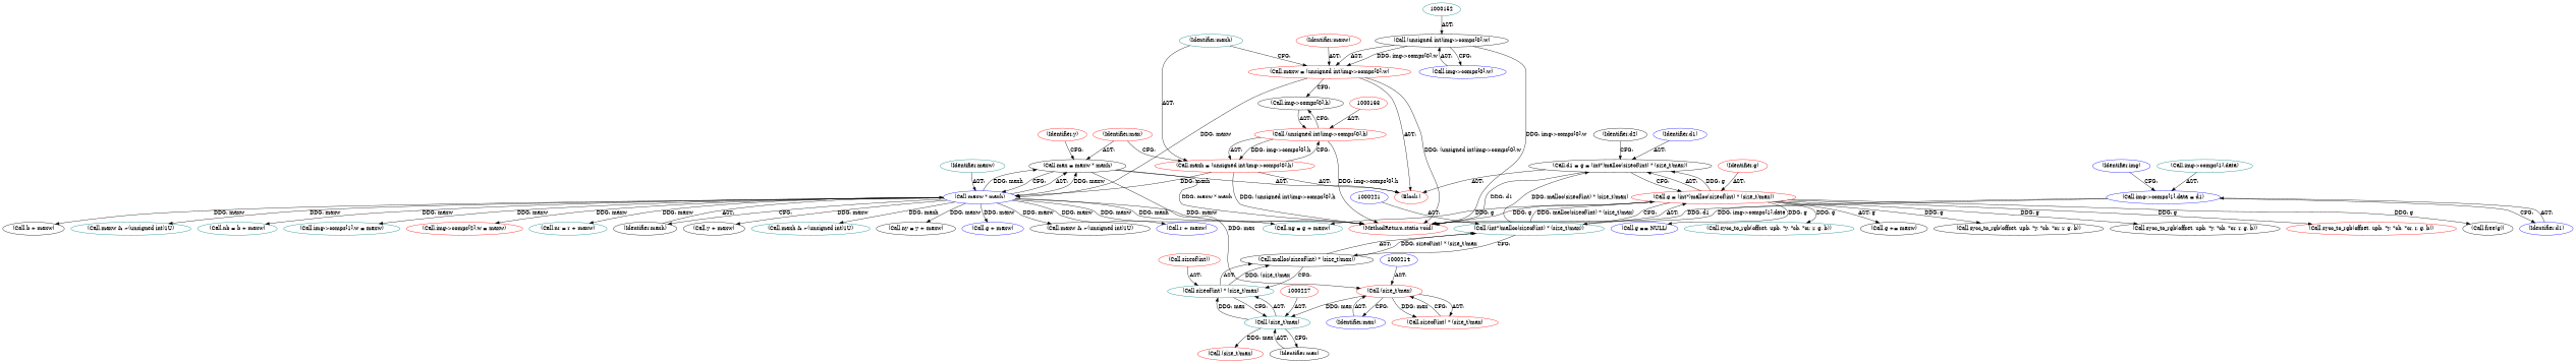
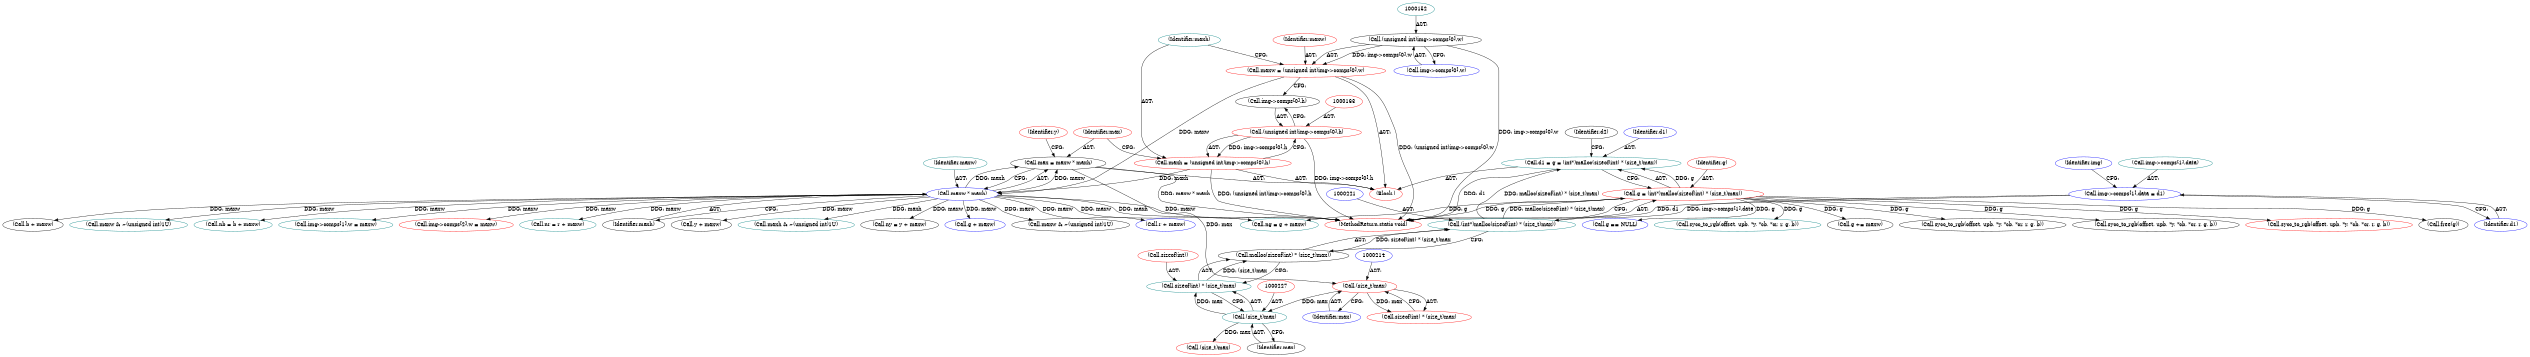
  digraph {
    node [color=red]
    n1 [color=blue label="(Call,img->comps[1].data = d1)"]
    n2 [label="(MethodReturn,static void)"]
    n3 [color=blue label="(Identifier,d1)"]
    n4 [label="(Block,)"]
-   n5 [color=black label="(Call,d1 = g = (int*)malloc(sizeof(int) * (size_t)max))"]
+   n5 [color=teal label="(Call,d1 = g = (int*)malloc(sizeof(int) * (size_t)max))"]
    n6 [label="(Call,g = (int*)malloc(sizeof(int) * (size_t)max))"]
    n7 [color=teal label="(Call,(int*)malloc(sizeof(int) * (size_t)max))"]
    n8 [color=black label="(Call,sycc_to_rgb(offset, upb, *y, *cb, *cr, r, g, b))"]
    n9 [color=black label="(Call,sycc_to_rgb(offset, upb, *y, *cb, *cr, r, g, b))"]
    n10 [label="(Call,sycc_to_rgb(offset, upb, *y, *cb, *cr, r, g, b))"]
    n11 [color=teal label="(Call,ng = g + maxw)"]
    n12 [color=black label="(Call,free(g))"]
    n13 [color=blue label="(Call,g == NULL)"]
    n14 [color=teal label="(Call,sycc_to_rgb(offset, upb, *y, *cb, *cr, r, g, b))"]
    n15 [color=black label="(Call,g += maxw)"]
    n16 [color=black label="(Call,malloc(sizeof(int) * (size_t)max))"]
    n17 [color=blue label="(Call,g + maxw)"]
    n18 [color=teal label="(Call,sizeof(int) * (size_t)max)"]
    n19 [color=teal label="(Call,(size_t)max)"]
    n20 [label="(Call,(size_t)max)"]
    n21 [color=black label="(Identifier,max)"]
    n22 [label="(Call,(size_t)max)"]
    n23 [label="(Call,sizeof(int) * (size_t)max)"]
    n24 [color=blue label="(Identifier,max)"]
    n25 [color=black label="(Call,max = maxw * maxh)"]
    n26 [color=blue label="(Call,maxw * maxh)"]
    n27 [color=black label="(Call,maxw & ~(unsigned int)1U)"]
    n28 [color=blue label="(Call,r + maxw)"]
    n29 [color=black label="(Call,b + maxw)"]
    n30 [color=teal label="(Call,maxw & ~(unsigned int)1U)"]
    n31 [color=teal label="(Call,nb = b + maxw)"]
    n32 [color=teal label="(Call,img->comps[1].w = maxw)"]
    n33 [label="(Call,img->comps[2].w = maxw)"]
    n34 [color=teal label="(Call,nr = r + maxw)"]
    n35 [color=black label="(Identifier,maxh)"]
    n36 [color=black label="(Call,y + maxw)"]
    n37 [color=teal label="(Call,maxh & ~(unsigned int)1U)"]
    n38 [color=black label="(Call,ny = y + maxw)"]
    n39 [label="(Call,maxw = (unsigned int)img->comps[0].w)"]
    n40 [color=black label="(Call,img->comps[0].h)"]
    n41 [color=black label="(Call,(unsigned int)img->comps[0].w)"]
    n42 [color=blue label="(Call,img->comps[0].w)"]
    n43 [label="(Call,maxh = (unsigned int)img->comps[0].h)"]
    n44 [label="(Call,(unsigned int)img->comps[0].h)"]
    n45 [label="(Identifier,g)"]
    n46 [color=teal label="(Call,img->comps[1].data)"]
    n47 [color=teal label="(Identifier,maxw)"]
    n48 [color=black label="(Identifier,d2)"]
    n49 [label="(Identifier,maxw)"]
    n50 [label="(Call,sizeof(int))"]
    n51 [color=blue label="(Identifier,d1)"]
    n52 [label="(Identifier,max)"]
    n53 [color=teal label="(Identifier,maxh)"]
    n54 [label="(Identifier,y)"]
    n55 [color=blue label="(Identifier,img)"]
    1000221 [color=blue]
    1000227
    1000214 [color=blue]
    1000152 [color=teal]
    1000163
    n1 -> n2 [label="DDG: img->comps[1].data"]
    n1 -> n2 [label="DDG: d1"]
    n1 -> n3 [label="CFG: "]
    n3 -> n1 [label="AST: "]
    n5 -> n2 [label="DDG: d1"]
    n5 -> n4 [label="AST: "]
    n5 -> n6 [label="CFG: "]
    n6 -> n2 [label="DDG: g"]
    n6 -> n5 [label="AST: "]
    n6 -> n5 [label="DDG: g"]
    n6 -> n7 [label="CFG: "]
    n6 -> n8 [label="DDG: g"]
    n6 -> n9 [label="DDG: g"]
    n6 -> n10 [label="DDG: g"]
    n6 -> n11 [label="DDG: g"]
    n6 -> n12 [label="DDG: g"]
    n6 -> n13 [label="DDG: g"]
    n6 -> n14 [label="DDG: g"]
-   n6 -> n15 [label="AST: g"]
+   n6 -> n15 [label="DDG: g"]
    n7 -> n5 [label="DDG: malloc(sizeof(int) * (size_t)max)"]
    n7 -> n6 [label="AST: "]
    n7 -> n6 [label="DDG: malloc(sizeof(int) * (size_t)max)"]
    n7 -> n16 [label="CFG: "]
    n16 -> n7 [label="AST: "]
    n16 -> n7 [label="DDG: sizeof(int) * (size_t)max"]
    n16 -> n18 [label="CFG: "]
    n18 -> n16 [label="AST: "]
    n18 -> n16 [label="DDG: (size_t)max"]
    n18 -> n19 [label="CFG: "]
    n19 -> n18 [label="AST: "]
    n19 -> n18 [label="DDG: max"]
    n19 -> n20 [label="DDG: max"]
    n19 -> n21 [label="CFG: "]
    n21 -> n19 [label="AST: "]
    n22 -> n19 [label="DDG: max"]
    n22 -> n23 [label="AST: "]
    n22 -> n23 [label="DDG: max"]
    n22 -> n24 [label="CFG: "]
    n23 -> n22 [label="CFG: "]
    n24 -> n22 [label="AST: "]
    n25 -> n2 [label="DDG: maxw * maxh"]
    n25 -> n4 [label="AST: "]
    n25 -> n22 [label="DDG: max"]
    n25 -> n26 [label="CFG: "]
    n26 -> n2 [label="DDG: maxw"]
    n26 -> n2 [label="DDG: maxh"]
    n26 -> n11 [label="DDG: maxw"]
    n26 -> n17 [label="DDG: maxw"]
    n26 -> n25 [label="AST: "]
    n26 -> n25 [label="DDG: maxw"]
    n26 -> n25 [label="DDG: maxh"]
    n26 -> n27 [label="DDG: maxw"]
    n26 -> n28 [label="DDG: maxw"]
    n26 -> n29 [label="DDG: maxw"]
    n26 -> n30 [label="DDG: maxw"]
    n26 -> n31 [label="DDG: maxw"]
    n26 -> n32 [label="DDG: maxw"]
    n26 -> n33 [label="DDG: maxw"]
    n26 -> n34 [label="DDG: maxw"]
    n26 -> n35 [label="CFG: "]
    n26 -> n36 [label="DDG: maxw"]
    n26 -> n37 [label="DDG: maxh"]
    n26 -> n38 [label="DDG: maxw"]
    n35 -> n26 [label="AST: "]
    n39 -> n2 [label="DDG: (unsigned int)img->comps[0].w"]
    n39 -> n4 [label="AST: "]
    n39 -> n26 [label="DDG: maxw"]
    n39 -> n40 [label="CFG: "]
    n40 -> n44 [label="AST: "]
    n41 -> n2 [label="DDG: img->comps[0].w"]
    n41 -> n39 [label="AST: "]
    n41 -> n39 [label="DDG: img->comps[0].w"]
    n41 -> n42 [label="CFG: "]
    n42 -> n41 [label="AST: "]
    n43 -> n2 [label="DDG: (unsigned int)img->comps[0].h"]
    n43 -> n4 [label="AST: "]
    n43 -> n26 [label="DDG: maxh"]
    n43 -> n44 [label="CFG: "]
    n44 -> n2 [label="DDG: img->comps[0].h"]
    n44 -> n40 [label="CFG: "]
    n44 -> n43 [label="AST: "]
    n44 -> n43 [label="DDG: img->comps[0].h"]
    n45 -> n6 [label="AST: "]
    n46 -> n1 [label="AST: "]
    n47 -> n26 [label="AST: "]
    n48 -> n5 [label="CFG: "]
    n49 -> n39 [label="AST: "]
    n50 -> n18 [label="AST: "]
    n51 -> n5 [label="AST: "]
    n52 -> n25 [label="AST: "]
    n52 -> n43 [label="CFG: "]
    n53 -> n39 [label="CFG: "]
    n53 -> n43 [label="AST: "]
    n54 -> n25 [label="CFG: "]
    n55 -> n1 [label="CFG: "]
    1000221 -> n7 [label="AST: "]
    1000227 -> n19 [label="AST: "]
    1000214 -> n22 [label="AST: "]
    1000152 -> n41 [label="AST: "]
    1000163 -> n44 [label="AST: "]
  }
